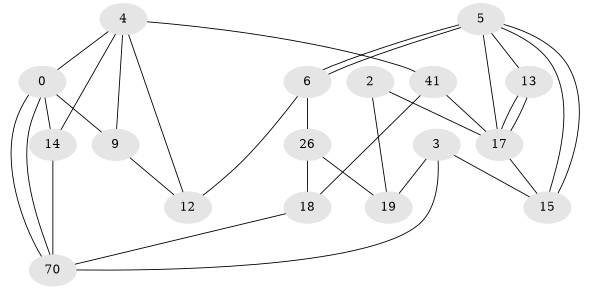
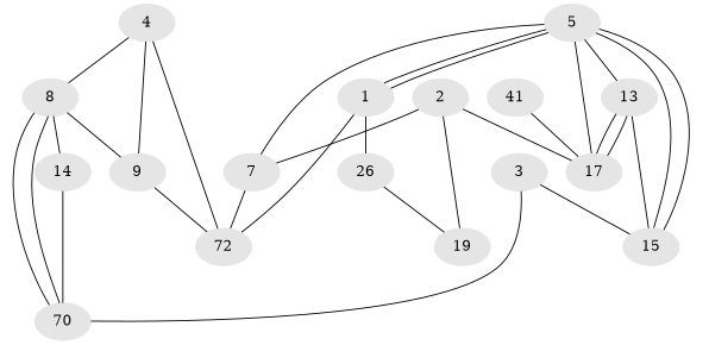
  graph {
    node [color=gray90 style=filled]
    2
+   7
    17 [super="+10"]
    19
-   12
+   12 [label=72]
    3 [super="+10"]
    15
    n8 [label=70]
    4 [super="+1"]
-   8 [label=0]
+   8
    9
    n12 [label=41]
    14
-   18 [super="+1"]
    5
-   6
+   6 [label=1]
    13
    n18 [label=26]
+   2 -- 7
    2 -- 17
    2 -- 19
-   3 -- 19
+   7 -- 12
    3 -- 15
    3 -- n8
    4 -- 12
    4 -- 8
    4 -- 9
-   4 -- n12
-   4 -- 14
    8 -- n8
    8 -- n8
    8 -- 9
    8 -- 14
    9 -- 12
    n12 -- 17
-   n12 -- 18
    14 -- n8
-   18 -- n8
+   5 -- 7
    5 -- 17
    5 -- 15
    5 -- 15
    5 -- 6
    5 -- 6
    5 -- 13
    6 -- 12
    6 -- n18
    13 -- 17
    13 -- 17
-   17 -- 15
+   13 -- 15
    n18 -- 19
-   n18 -- 18
  }
